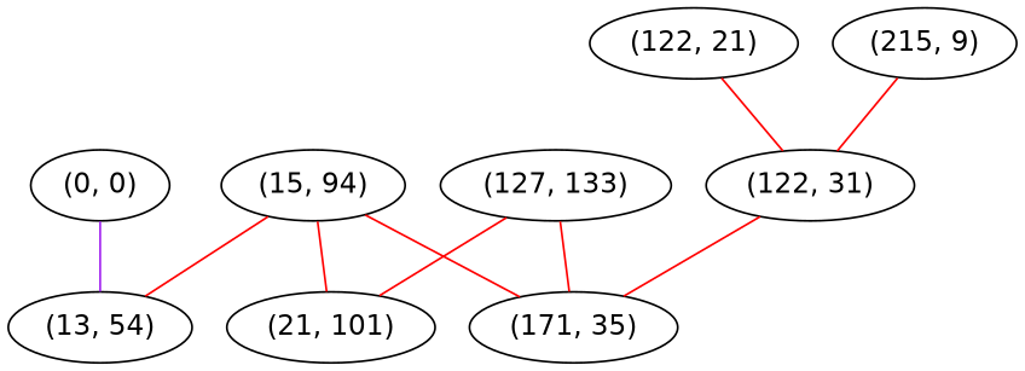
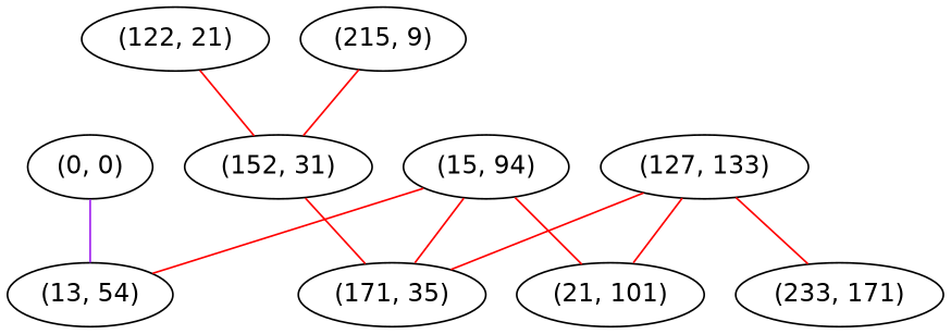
  graph {
    fontname="DejaVu Sans"
    node [fontname="DejaVu Sans"]
    edge [color=red fontname="DejaVu Sans" weight=1]
    n1 [label="(13, 54)"]
    "(0, 0)"
    n3 [label="(122, 21)"]
-   "(122, 31)"
+   "(122, 31)" [label="(152, 31)"]
    n5 [label="(171, 35)"]
    "(15, 94)"
    "(21, 101)"
    "(127, 133)"
+   "(233, 171)"
    "(215, 9)"
    "(0, 0)" -- n1 [color=purple weight=4]
    n3 -- "(122, 31)"
    "(122, 31)" -- n5
    "(15, 94)" -- n1
    "(15, 94)" -- n5
    "(15, 94)" -- "(21, 101)"
    "(127, 133)" -- n5
    "(127, 133)" -- "(21, 101)"
+   "(127, 133)" -- "(233, 171)"
    "(215, 9)" -- "(122, 31)"
  }
